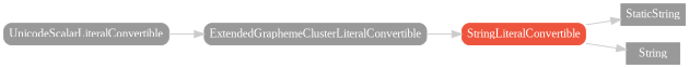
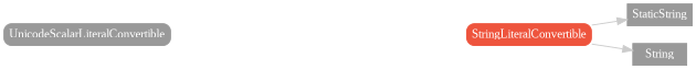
  strict digraph {
    rankdir=LR
    fontname="Liberation Serif"
    node [color="#999999" fillcolor="#999999" fontcolor=white fontname="Liberation Serif" fontsize=12 margin="0.07,0.05" shape=box style="filled,rounded"]
    edge [color="#cccccc" fontname="Liberation Serif"]
    StaticString [height=0.3 style=filled]
    String [height=0.3 style=filled]
-   ExtendedGraphemeClusterLiteralConvertible [height=0.3]
    StringLiteralConvertible [color="#ee543d" fillcolor="#ee543d" height=0.3]
    UnicodeScalarLiteralConvertible [height=0.3]
    subgraph sub_1 {
      rank=max
      StaticString
      String
    }
-   ExtendedGraphemeClusterLiteralConvertible -> StringLiteralConvertible
    StringLiteralConvertible -> StaticString
    StringLiteralConvertible -> String
-   UnicodeScalarLiteralConvertible -> ExtendedGraphemeClusterLiteralConvertible
  }
